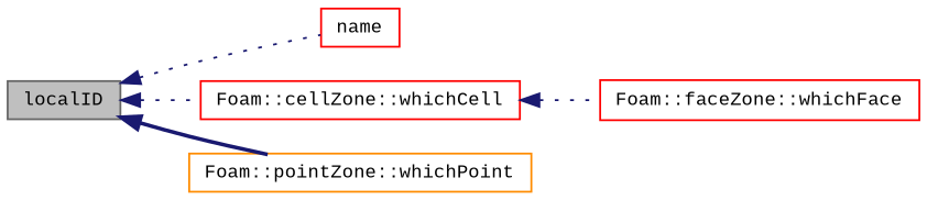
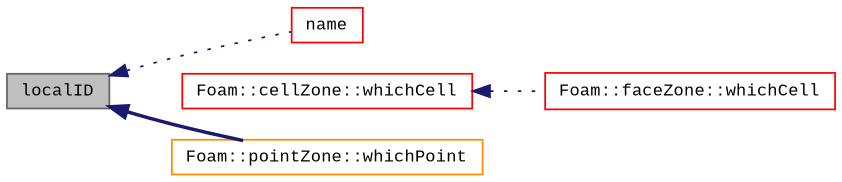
  digraph {
    fontname="Liberation Mono"
    rankdir=LR
    node [color=red fontname="Liberation Mono" fontsize=10 shape=record]
    edge [color=midnightblue dir=back fontname="Liberation Mono" fontsize=10 labelfontname=FreeSans labelfontsize=10 style=dotted]
    n1 [color=gray40 fillcolor=grey75 fontcolor=black height=0.2 label=localID style=filled width=0.4]
    n2 [height=0.2 label=name width=0.4]
    n3 [height=0.2 label="Foam::cellZone::whichCell" width=0.4]
    n4 [color=darkorange height=0.2 label="Foam::pointZone::whichPoint" width=0.4]
-   n5 [height=0.2 label="Foam::faceZone::whichFace" width=0.4]
+   n5 [height=0.2 label="Foam::faceZone::whichCell" width=0.4]
    n1 -> n2
-   n1 -> n3
    n1 -> n4 [style=bold]
    n3 -> n5
  }
